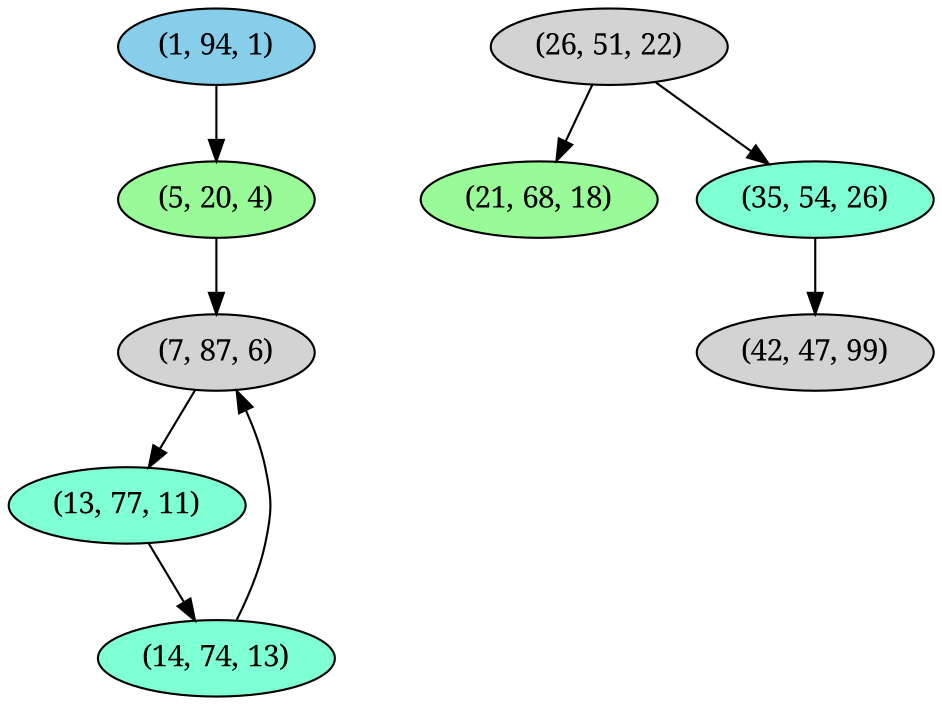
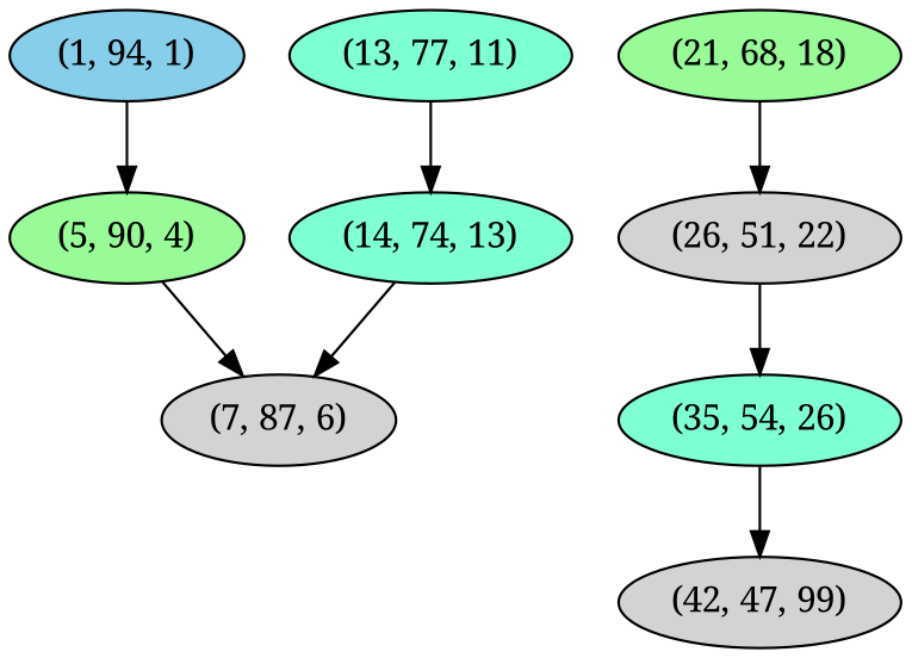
  digraph {
    fontname="Noto Serif"
    node [fillcolor=lightgrey fontname="Noto Serif" style=filled]
    edge [fontname="Noto Serif"]
    "(1, 94, 1)" [fillcolor=skyblue]
-   "(5, 90, 4)" [fillcolor=palegreen label="(5, 20, 4)"]
+   "(5, 90, 4)" [fillcolor=palegreen]
    "(7, 87, 6)"
    n4 [fillcolor=aquamarine label="(13, 77, 11)"]
    "(14, 74, 13)" [fillcolor=aquamarine]
    "(21, 68, 18)" [fillcolor=palegreen]
    n7 [label="(26, 51, 22)"]
    "(35, 54, 26)" [fillcolor=aquamarine]
    n9 [label="(42, 47, 99)"]
    "(1, 94, 1)" -> "(5, 90, 4)"
    "(5, 90, 4)" -> "(7, 87, 6)"
-   "(7, 87, 6)" -> n4
    n4 -> "(14, 74, 13)"
    "(14, 74, 13)" -> "(7, 87, 6)"
-   n7 -> "(21, 68, 18)"
+   "(21, 68, 18)" -> n7
    n7 -> "(35, 54, 26)"
    "(35, 54, 26)" -> n9
  }
